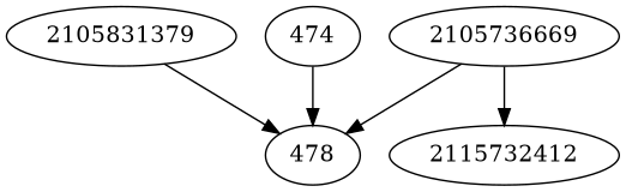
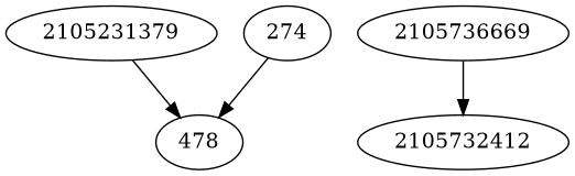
  strict digraph {
-   2105831379
+   2105831379 [label=2105231379]
    478
    2105736669
-   2105732412 [label=2115732412]
-   474
+   2105732412
+   474 [label=274]
    2105831379 -> 478
-   2105736669 -> 478
    2105736669 -> 2105732412
    474 -> 478
  }
